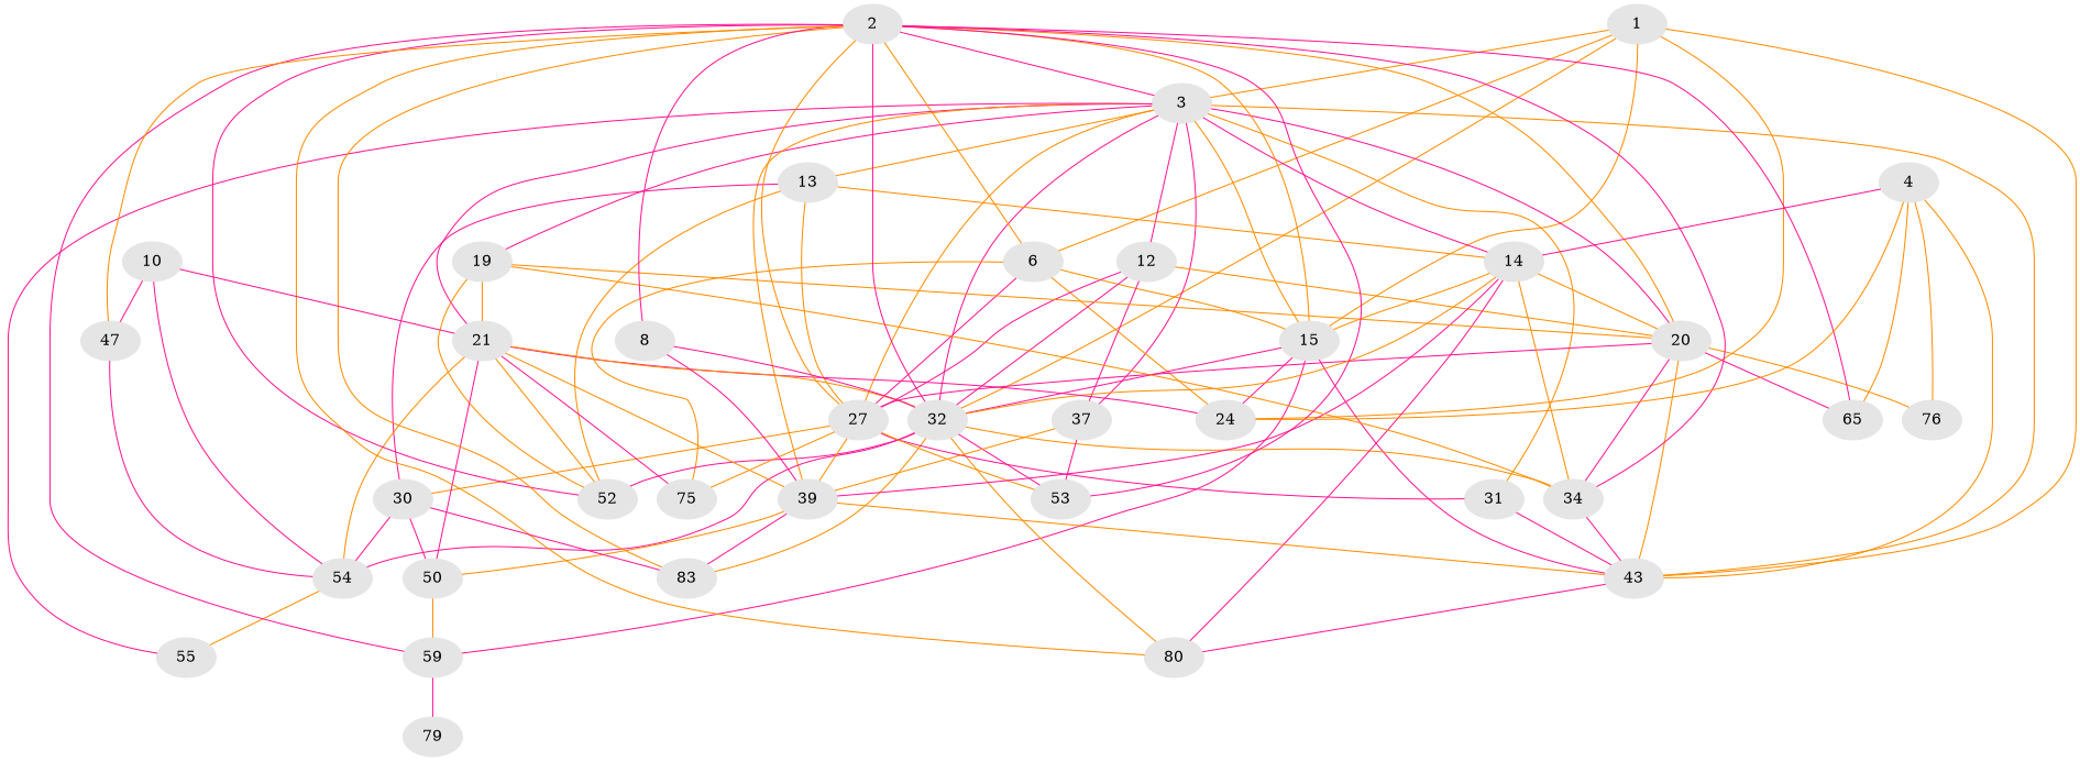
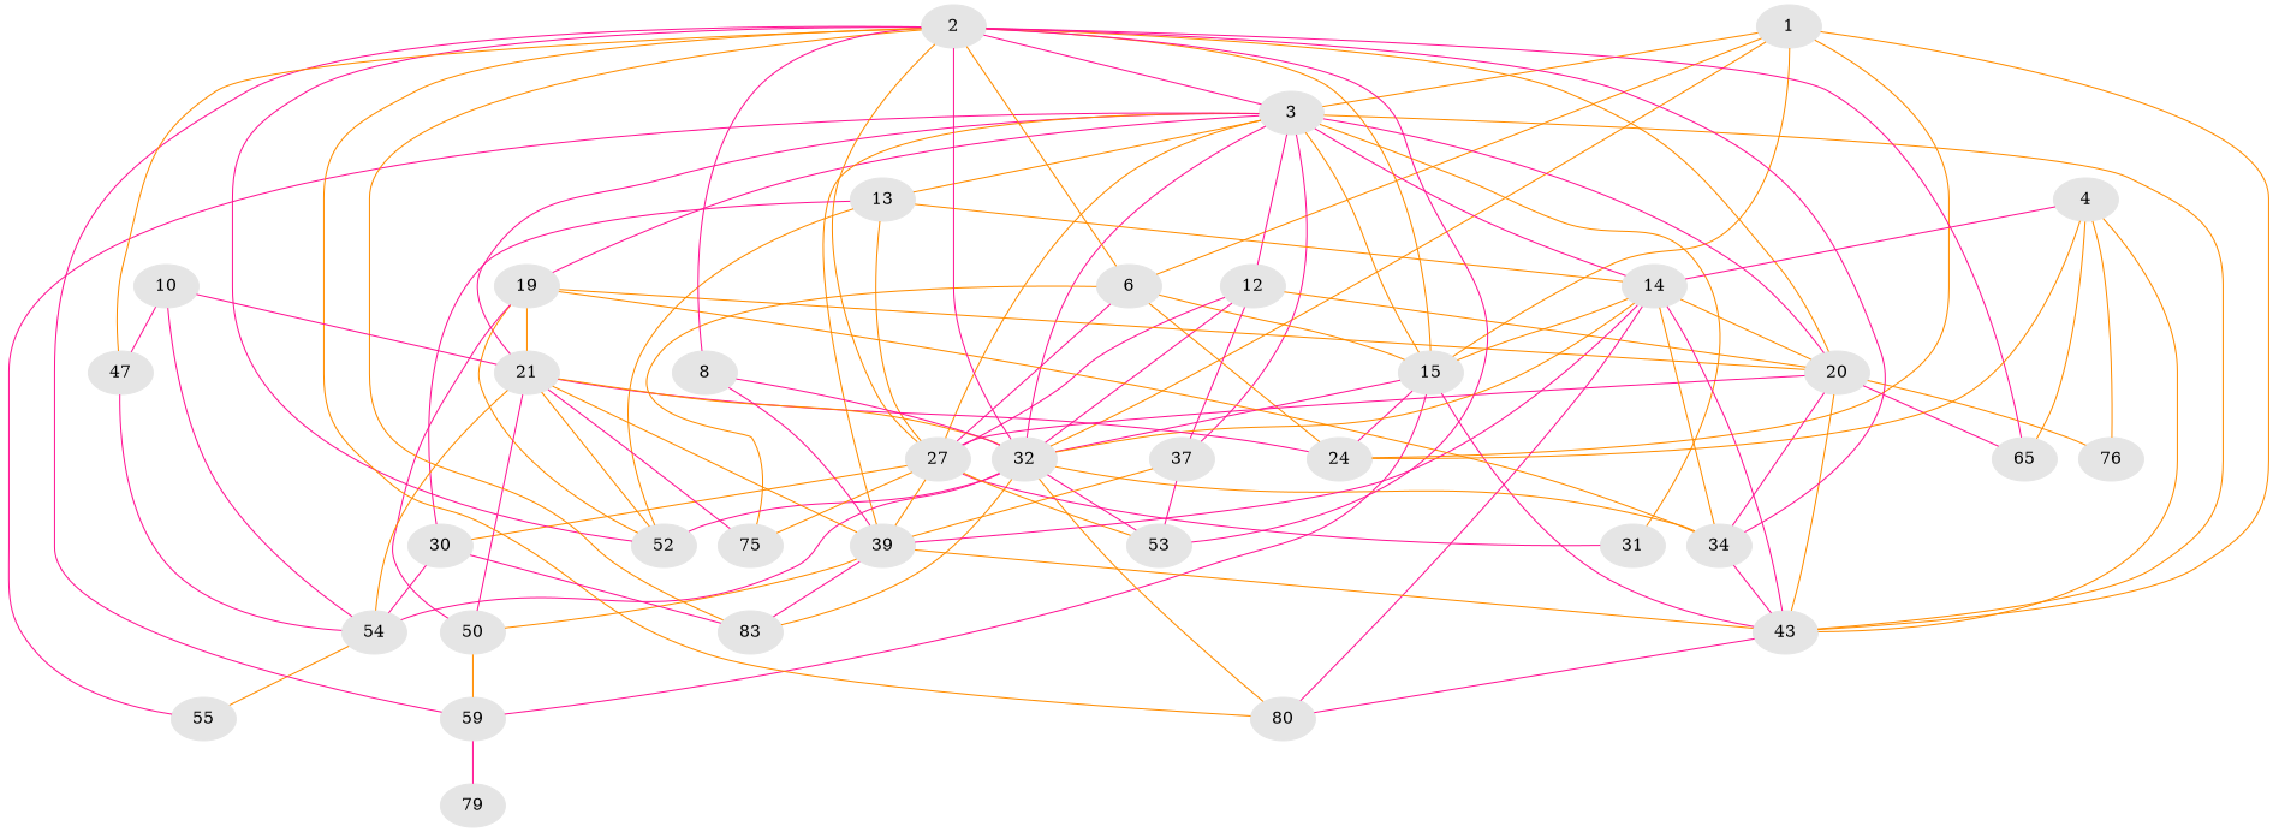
  graph {
    node [color=gray90 style=filled]
    edge [color=darkorange]
    1 [super="+63"]
    3 [super="+57+5+11+23+35"]
    6 [super="+7"]
    15 [super="+17"]
    24 [super="+49"]
    32 [super="+64+60+77+81+73"]
    43 [super="+44+58"]
    20 [super="+36+29+91+70"]
    27 [super="+68+51"]
    12 [super="+87+25"]
    13 [super="+16+18"]
    14 [super="+46+78+71+48"]
    19 [super="+56+28"]
    21 [super="+84+22"]
    31 [super="+38"]
    37
    39 [super="+42"]
    55
    75
    59 [super="+69"]
    34 [super="+66+61"]
    52
    53
    80
    83
    54
    2 [super="+45+9+40"]
    8 [super="+85"]
    47
    65
    76
    30
    79
    50
    4 [super="+41"]
    10
    1 -- 3
    1 -- 6
    1 -- 15
    1 -- 24
    1 -- 32
    1 -- 43
    3 -- 15
    3 -- 32 [color=deeppink]
    3 -- 43 [weight=3]
    3 -- 20 [color=deeppink weight=2]
    3 -- 27
    3 -- 12 [color=deeppink]
    3 -- 13
    3 -- 14 [color=deeppink]
    3 -- 19 [color=deeppink]
    3 -- 21 [color=deeppink]
    3 -- 31
    3 -- 37 [color=deeppink]
    3 -- 39
    3 -- 55 [color=deeppink]
    6 -- 15
    6 -- 24
    6 -- 27 [color=deeppink]
    6 -- 75
    15 -- 24 [color=deeppink]
    15 -- 32 [color=deeppink]
    15 -- 43 [color=deeppink]
    15 -- 59 [color=deeppink]
    32 -- 34
    32 -- 52 [color=deeppink]
    32 -- 53 [color=deeppink]
    32 -- 80
    32 -- 83
    32 -- 54 [color=deeppink]
    43 -- 80 [color=deeppink]
    20 -- 43
    20 -- 27 [color=deeppink]
    20 -- 34 [color=deeppink]
    20 -- 65 [color=deeppink]
    20 -- 76
    27 -- 31 [color=deeppink]
    27 -- 39
    27 -- 75
    27 -- 53
    27 -- 30
    12 -- 32 [color=deeppink]
    12 -- 20
    12 -- 27 [color=deeppink]
    12 -- 37 [color=deeppink]
    13 -- 27
    13 -- 14
    13 -- 52
    13 -- 30 [color=deeppink]
    14 -- 15
    14 -- 32
    14 -- 20 [weight=2]
    14 -- 39 [color=deeppink]
    14 -- 34
    14 -- 80 [color=deeppink]
    19 -- 20
    19 -- 21
    19 -- 34
    19 -- 52
-   30 -- 50 [color=deeppink]
+   19 -- 50 [color=deeppink]
    21 -- 24 [color=deeppink]
    21 -- 32 [weight=2]
    21 -- 39
    21 -- 75 [color=deeppink]
    21 -- 52
    21 -- 54 [weight=2]
    21 -- 50 [color=deeppink]
-   31 -- 43 [color=deeppink]
+   14 -- 43 [color=deeppink]
    37 -- 39
    37 -- 53 [color=deeppink]
    39 -- 43
    39 -- 83 [color=deeppink]
    39 -- 50
    59 -- 79 [color=deeppink]
    34 -- 43 [color=deeppink weight=2]
    54 -- 55
    2 -- 3 [color=deeppink weight=2]
    2 -- 6
    2 -- 15
    2 -- 32 [color=deeppink weight=2]
    2 -- 20
    2 -- 27 [weight=2]
    2 -- 59 [color=deeppink]
    2 -- 34 [color=deeppink]
    2 -- 52 [color=deeppink]
    2 -- 53 [color=deeppink]
    2 -- 80
    2 -- 83
    2 -- 8 [color=deeppink]
    2 -- 47
    2 -- 65 [color=deeppink]
    8 -- 32 [color=deeppink]
    8 -- 39 [color=deeppink weight=2]
    47 -- 54 [color=deeppink]
    30 -- 83 [color=deeppink]
    30 -- 54 [color=deeppink]
    50 -- 59
    4 -- 24
    4 -- 43
    4 -- 14 [color=deeppink]
    4 -- 65
    4 -- 76
    10 -- 21 [color=deeppink]
    10 -- 54 [color=deeppink]
    10 -- 47 [color=deeppink]
  }
